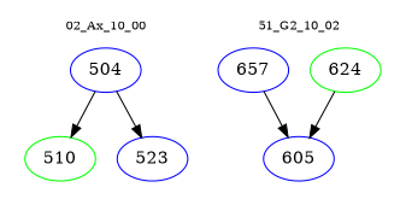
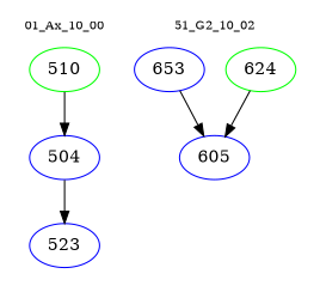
  digraph {
    node [color=blue]
    edge [color=black]
    n1 [color=green label=510]
    n2 [label=504]
    n3 [label=523]
    n4 [color=green label=624]
    n5 [label=605]
-   n6 [label=657]
+   n6 [label=653]
    subgraph cluster_1 {
      color=white
      fontsize=10
-     label="02_Ax_10_00"
+     label="01_Ax_10_00"
      n1
      n2
      n3
    }
    subgraph cluster_2 {
      color=white
      fontsize=10
      label="51_G2_10_02"
      n4
      n5
      n6
    }
-   n2 -> n1
+   n1 -> n2
    n2 -> n3
    n4 -> n5
    n6 -> n5
  }
